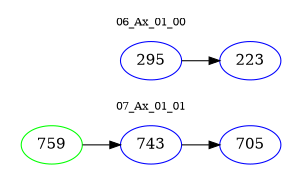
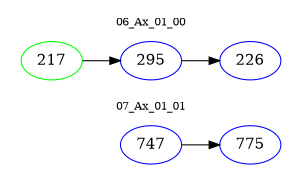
  digraph {
    rankdir=LR
    node [color=blue]
    edge [color=black]
-   n1 [color=green label=759]
-   n2 [label=743]
-   n3 [label=705]
+   n2 [label=747]
+   n3 [label=775]
+   n4 [color=green label=217]
    n5 [label=295]
-   n6 [label=223]
+   n6 [label=226]
    subgraph cluster_1 {
      color=white
      fontsize=10
      label="07_Ax_01_01"
-     n1
      n2
      n3
    }
    subgraph cluster_2 {
      color=white
      fontsize=10
      label="06_Ax_01_00"
+     n4
      n5
      n6
    }
-   n1 -> n2
    n2 -> n3
+   n4 -> n5
    n5 -> n6
  }
